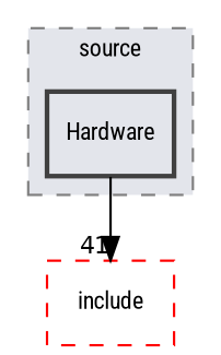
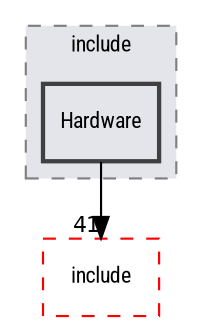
  digraph {
    compound=true
    fontname="Roboto Condensed"
    node [fillcolor="#e3e5eb" fontname="Roboto Condensed" fontsize=10 shape=box]
    n1 [color=grey25 label=Hardware style="filled,bold,"]
    n2 [color=red label=include style="dashed,"]
    subgraph cluster_1 {
      bgcolor="#e3e5eb"
      fontsize=10
-     label=source
+     label=include
      pencolor=grey50
      style="filled,dashed,"
      n1
    }
    n1 -> n2 [fontname="Roboto Condensed" fontsize=10 headlabel=41 labeldistance=1.5 labelfontname=Helvetica labelfontsize=10]
  }
